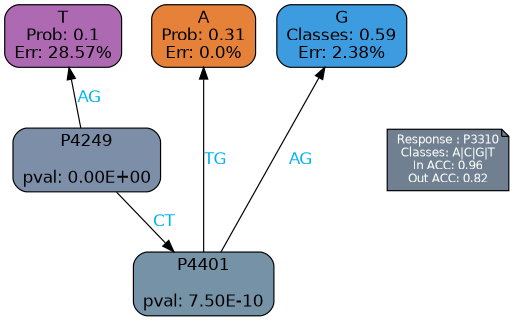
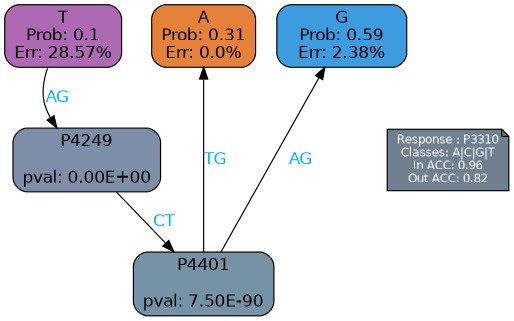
  digraph {
    ranksep=equally
    splines=polylines
    node [color=black fontname=helvetica shape=box style="filled, rounded"]
    edge [fontcolor=deepskyblue2 fontname=helvetica]
    n1 [fillcolor="#ad6ab3" label="T\nProb: 0.1\nErr: 28.57%"]
    n2 [fillcolor="#e58139" label="A\nProb: 0.31\nErr: 0.0%"]
-   n3 [fillcolor="#3d9ce0" label="G\nClasses: 0.59\nErr: 2.38%"]
+   n3 [fillcolor="#3d9ce0" label="G\nProb: 0.59\nErr: 2.38%"]
    n4 [align=left fillcolor=slategray fontcolor=white fontsize=10 label="Response : P3310\nClasses: A|C|G|T\nIn ACC: 0.96\nOut ACC: 0.82\n" shape=note style=filled]
    n5 [fillcolor="#7c8ea8" label="P4249\n\npval: 0.00E+00"]
-   n6 [fillcolor="#7692a7" label="P4401\n\npval: 7.50E-10"]
+   n6 [fillcolor="#7692a7" label="P4401\n\npval: 7.50E-90"]
    subgraph sub_1 {
      rank=same
      n1
      n2
      n3
    }
    subgraph sub_2 {
      rank=same
      n4
      n5
    }
-   n5 -> n1 [label=AG]
+   n1 -> n5 [label=AG]
    n5 -> n6 [label=CT]
    n6 -> n2 [label=TG]
    n6 -> n3 [label=AG]
  }
